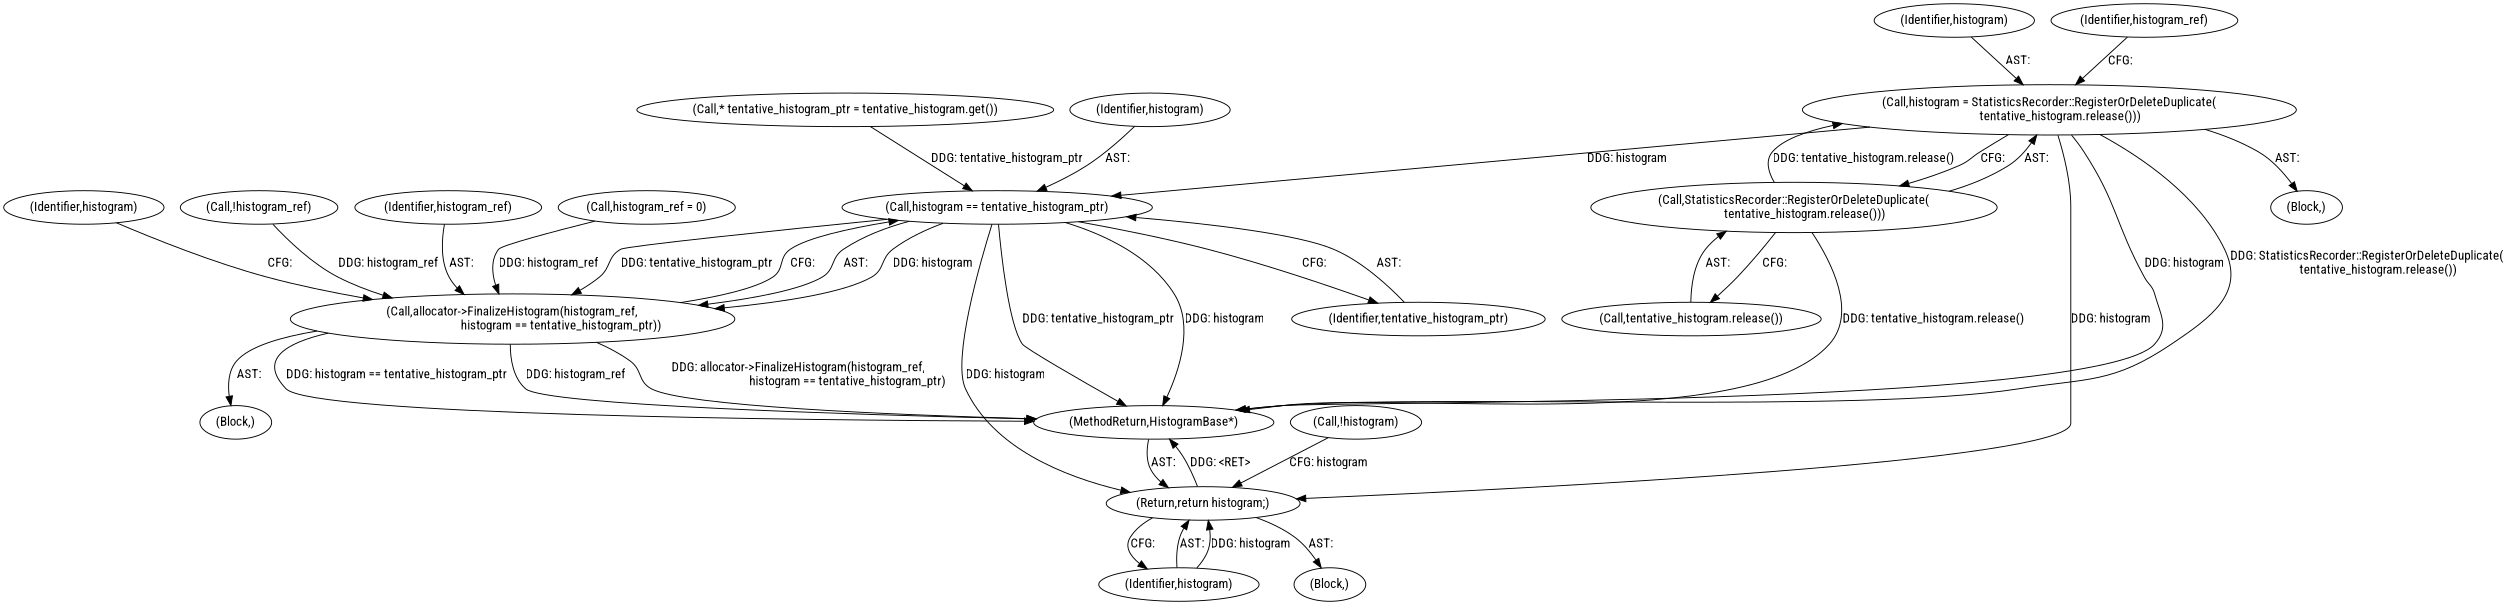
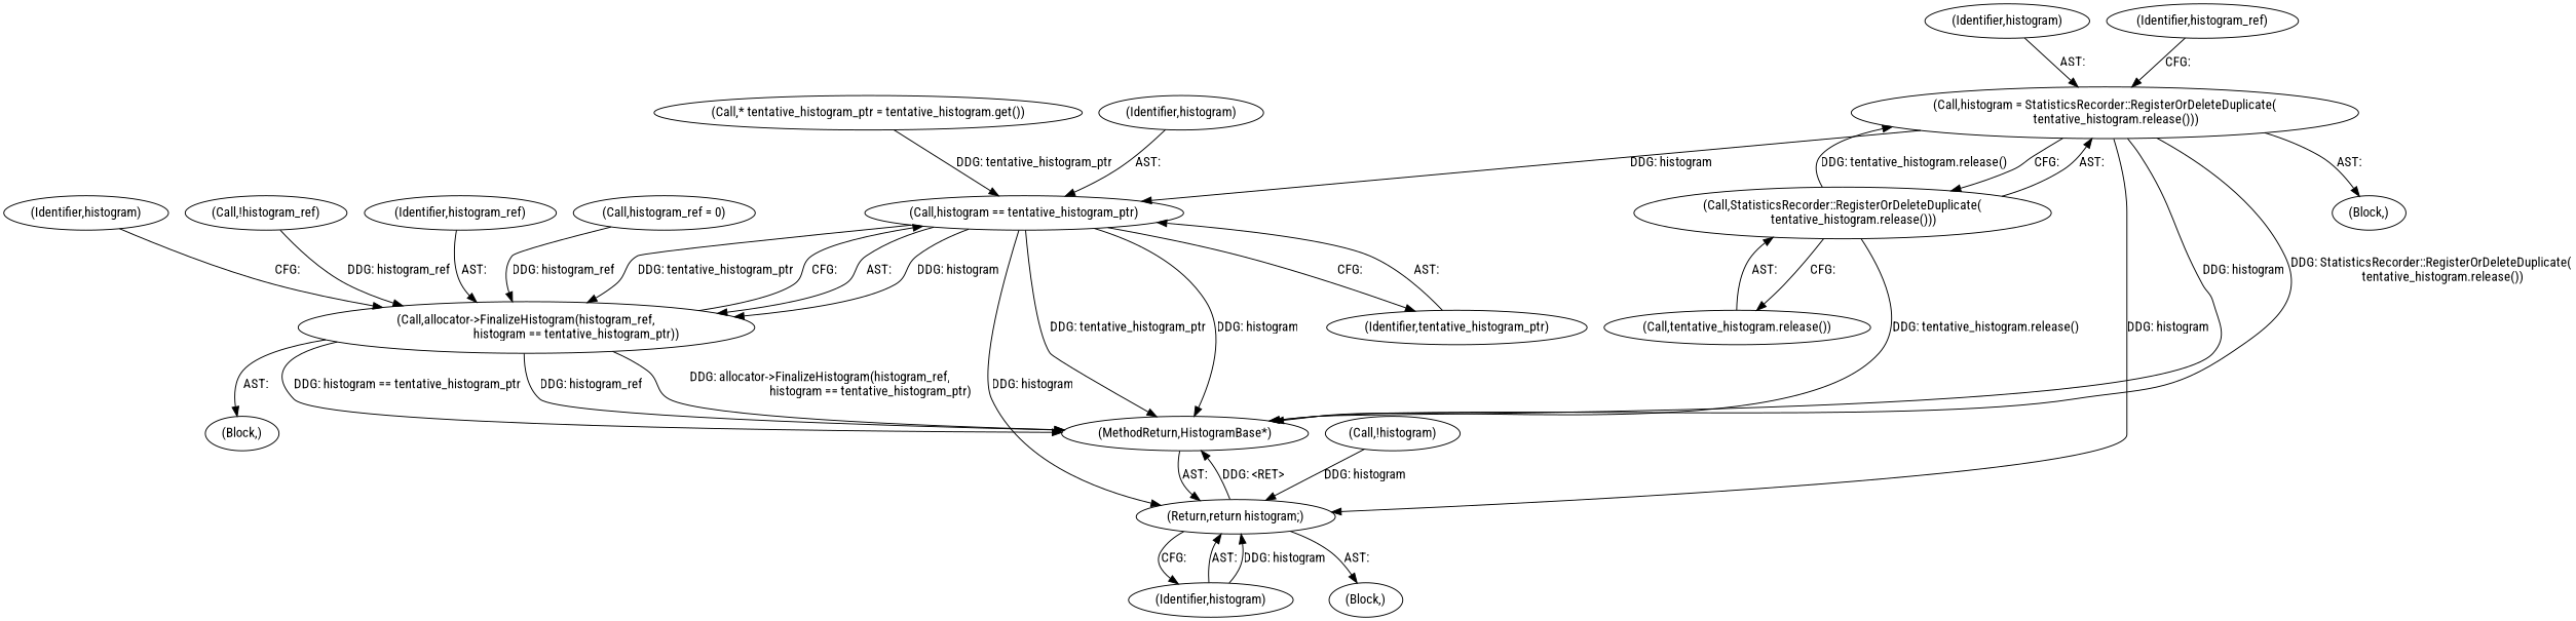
  digraph {
    fontname="Roboto Condensed"
    node [fontname="Roboto Condensed"]
    edge [fontname="Roboto Condensed"]
    n1 [label="(Call,histogram = StatisticsRecorder::RegisterOrDeleteDuplicate(\n        tentative_histogram.release()))"]
    n2 [label="(Call,StatisticsRecorder::RegisterOrDeleteDuplicate(\n        tentative_histogram.release()))"]
    n3 [label="(Call,histogram == tentative_histogram_ptr)"]
    n4 [label="(Return,return histogram;)"]
    n5 [label="(MethodReturn,HistogramBase*)"]
    n6 [label="(Block,)"]
    n7 [label="(Call,tentative_histogram.release())"]
    n8 [label="(Call,allocator->FinalizeHistogram(histogram_ref,\n                                   histogram == tentative_histogram_ptr))"]
    n9 [label="(Identifier,tentative_histogram_ptr)"]
    n10 [label="(Identifier,histogram)"]
    n11 [label="(Block,)"]
    n12 [label="(Block,)"]
    n13 [label="(Identifier,histogram)"]
    n14 [label="(Call,!histogram_ref)"]
    n15 [label="(Call,!histogram)"]
    n16 [label="(Identifier,histogram)"]
    n17 [label="(Call,* tentative_histogram_ptr = tentative_histogram.get())"]
    n18 [label="(Identifier,histogram)"]
    n19 [label="(Identifier,histogram_ref)"]
    n20 [label="(Identifier,histogram_ref)"]
    n21 [label="(Call,histogram_ref = 0)"]
    n1 -> n2 [label="CFG: "]
    n1 -> n3 [label="DDG: histogram"]
    n1 -> n4 [label="DDG: histogram"]
    n1 -> n5 [label="DDG: histogram"]
    n1 -> n5 [label="DDG: StatisticsRecorder::RegisterOrDeleteDuplicate(\n        tentative_histogram.release())"]
    n1 -> n6 [label="AST: "]
    n2 -> n1 [label="AST: "]
    n2 -> n1 [label="DDG: tentative_histogram.release()"]
    n2 -> n5 [label="DDG: tentative_histogram.release()"]
    n2 -> n7 [label="CFG: "]
    n3 -> n4 [label="DDG: histogram"]
    n3 -> n5 [label="DDG: tentative_histogram_ptr"]
    n3 -> n5 [label="DDG: histogram"]
    n3 -> n8 [label="AST: "]
    n3 -> n8 [label="DDG: histogram"]
    n3 -> n8 [label="DDG: tentative_histogram_ptr"]
    n3 -> n9 [label="CFG: "]
    n4 -> n5 [label="DDG: <RET>"]
    n4 -> n10 [label="CFG: "]
    n4 -> n11 [label="AST: "]
    n5 -> n4 [label="AST: "]
    n7 -> n2 [label="AST: "]
    n8 -> n3 [label="CFG: "]
    n8 -> n5 [label="DDG: allocator->FinalizeHistogram(histogram_ref,\n                                   histogram == tentative_histogram_ptr)"]
    n8 -> n5 [label="DDG: histogram == tentative_histogram_ptr"]
    n8 -> n5 [label="DDG: histogram_ref"]
    n8 -> n12 [label="AST: "]
    n9 -> n3 [label="AST: "]
    n10 -> n4 [label="AST: "]
    n10 -> n4 [label="DDG: histogram"]
    n13 -> n8 [label="CFG: "]
    n14 -> n8 [label="DDG: histogram_ref"]
-   n15 -> n4 [label="CFG: histogram"]
+   n15 -> n4 [label="DDG: histogram"]
    n16 -> n1 [label="AST: "]
    n17 -> n3 [label="DDG: tentative_histogram_ptr"]
    n18 -> n3 [label="AST: "]
    n19 -> n8 [label="AST: "]
    n20 -> n1 [label="CFG: "]
    n21 -> n8 [label="DDG: histogram_ref"]
  }
